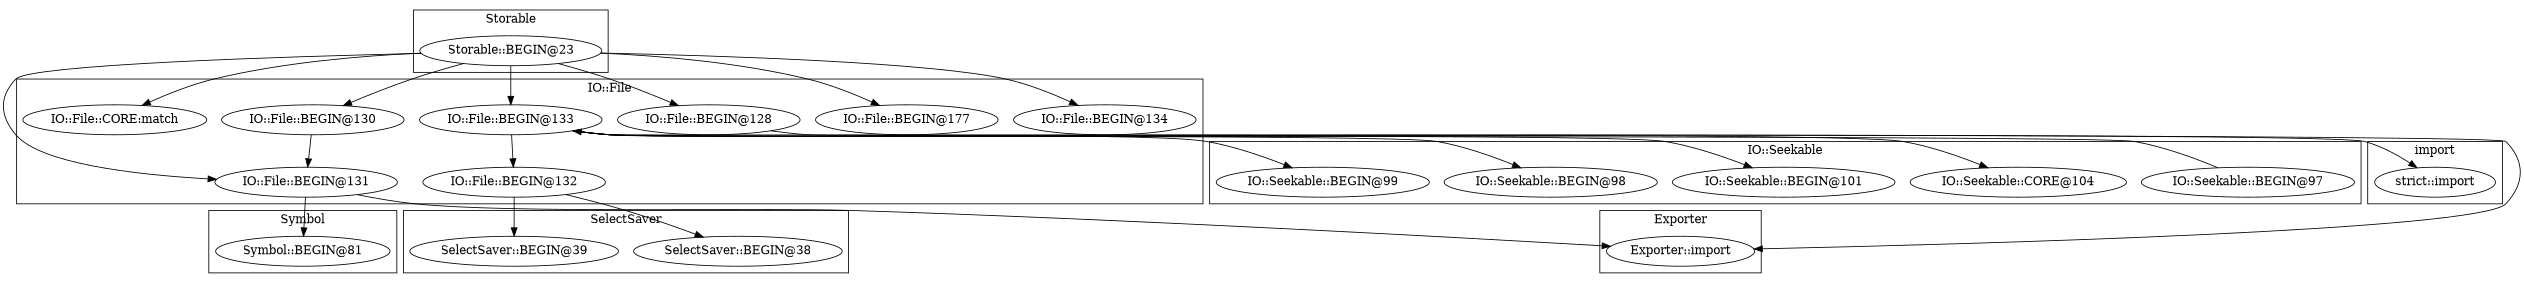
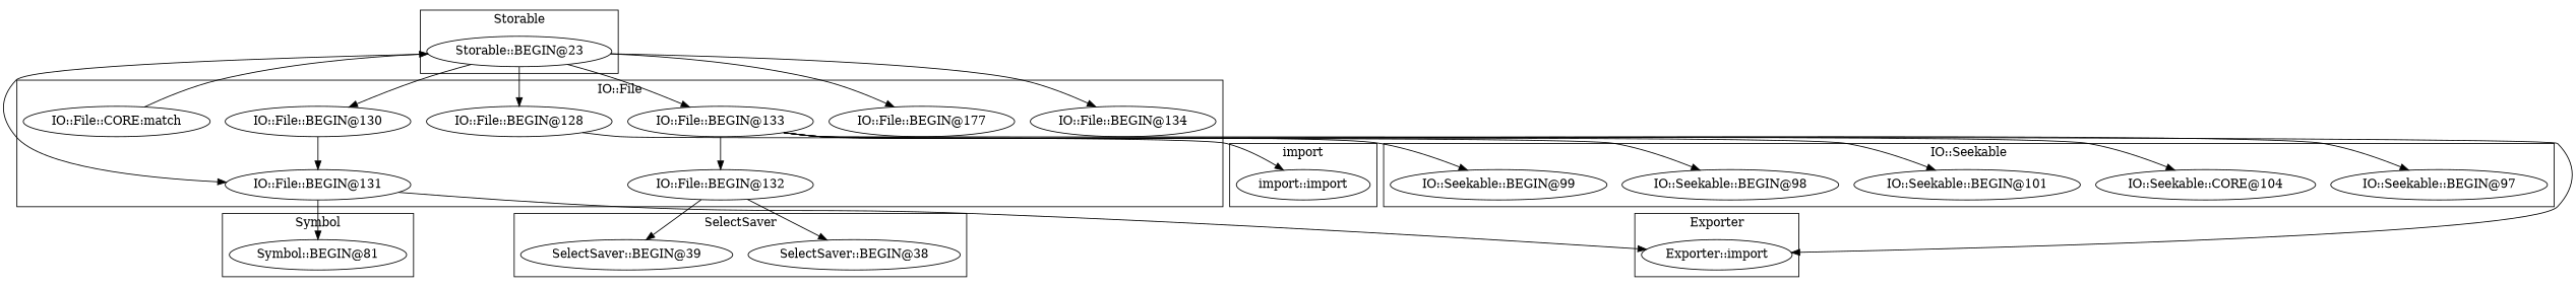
  digraph {
    "Symbol::BEGIN@81"
-   "strict::import"
+   "strict::import" [label="import::import"]
    "Storable::BEGIN@23"
    "IO::Seekable::BEGIN@98"
    "IO::Seekable::BEGIN@99"
    "IO::Seekable::BEGIN@97"
    n7 [label="IO::Seekable::CORE@104"]
    "IO::Seekable::BEGIN@101"
    "IO::File::BEGIN@128"
    "IO::File::BEGIN@133"
    "IO::File::BEGIN@130"
    "IO::File::BEGIN@131"
    "IO::File::CORE:match"
    "IO::File::BEGIN@134"
    "IO::File::BEGIN@132"
    n16 [label="IO::File::BEGIN@177"]
    "Exporter::import"
    "SelectSaver::BEGIN@38"
    "SelectSaver::BEGIN@39"
    subgraph cluster_1 {
      label=Symbol
      "Symbol::BEGIN@81"
    }
    subgraph cluster_2 {
      label=import
      "strict::import"
    }
    subgraph cluster_3 {
      label=Storable
      "Storable::BEGIN@23"
    }
    subgraph cluster_4 {
      label="IO::Seekable"
      "IO::Seekable::BEGIN@98"
      "IO::Seekable::BEGIN@99"
      "IO::Seekable::BEGIN@97"
      n7
      "IO::Seekable::BEGIN@101"
    }
    subgraph cluster_5 {
      label="IO::File"
      "IO::File::BEGIN@128"
      "IO::File::BEGIN@133"
      "IO::File::BEGIN@130"
      "IO::File::BEGIN@131"
      "IO::File::CORE:match"
      "IO::File::BEGIN@134"
      "IO::File::BEGIN@132"
      n16
    }
    subgraph cluster_6 {
      label=Exporter
      "Exporter::import"
    }
    subgraph cluster_7 {
      label=SelectSaver
      "SelectSaver::BEGIN@38"
      "SelectSaver::BEGIN@39"
    }
    "Storable::BEGIN@23" -> "IO::File::BEGIN@128"
    "Storable::BEGIN@23" -> "IO::File::BEGIN@133"
    "Storable::BEGIN@23" -> "IO::File::BEGIN@130"
    "Storable::BEGIN@23" -> "IO::File::BEGIN@131"
-   "Storable::BEGIN@23" -> "IO::File::CORE:match"
+   "IO::File::CORE:match" -> "Storable::BEGIN@23"
    "Storable::BEGIN@23" -> "IO::File::BEGIN@134"
    "Storable::BEGIN@23" -> n16
    "IO::File::BEGIN@128" -> "strict::import"
    "IO::File::BEGIN@133" -> "IO::Seekable::BEGIN@98"
    "IO::File::BEGIN@133" -> "IO::Seekable::BEGIN@99"
-   "IO::Seekable::BEGIN@97" -> "IO::File::BEGIN@133"
+   "IO::File::BEGIN@133" -> "IO::Seekable::BEGIN@97"
    "IO::File::BEGIN@133" -> n7
    "IO::File::BEGIN@133" -> "IO::Seekable::BEGIN@101"
    "IO::File::BEGIN@133" -> "IO::File::BEGIN@132"
    "IO::File::BEGIN@133" -> "Exporter::import"
    "IO::File::BEGIN@130" -> "IO::File::BEGIN@131"
    "IO::File::BEGIN@131" -> "Symbol::BEGIN@81"
    "IO::File::BEGIN@131" -> "Exporter::import"
    "IO::File::BEGIN@132" -> "SelectSaver::BEGIN@38"
    "IO::File::BEGIN@132" -> "SelectSaver::BEGIN@39"
  }
